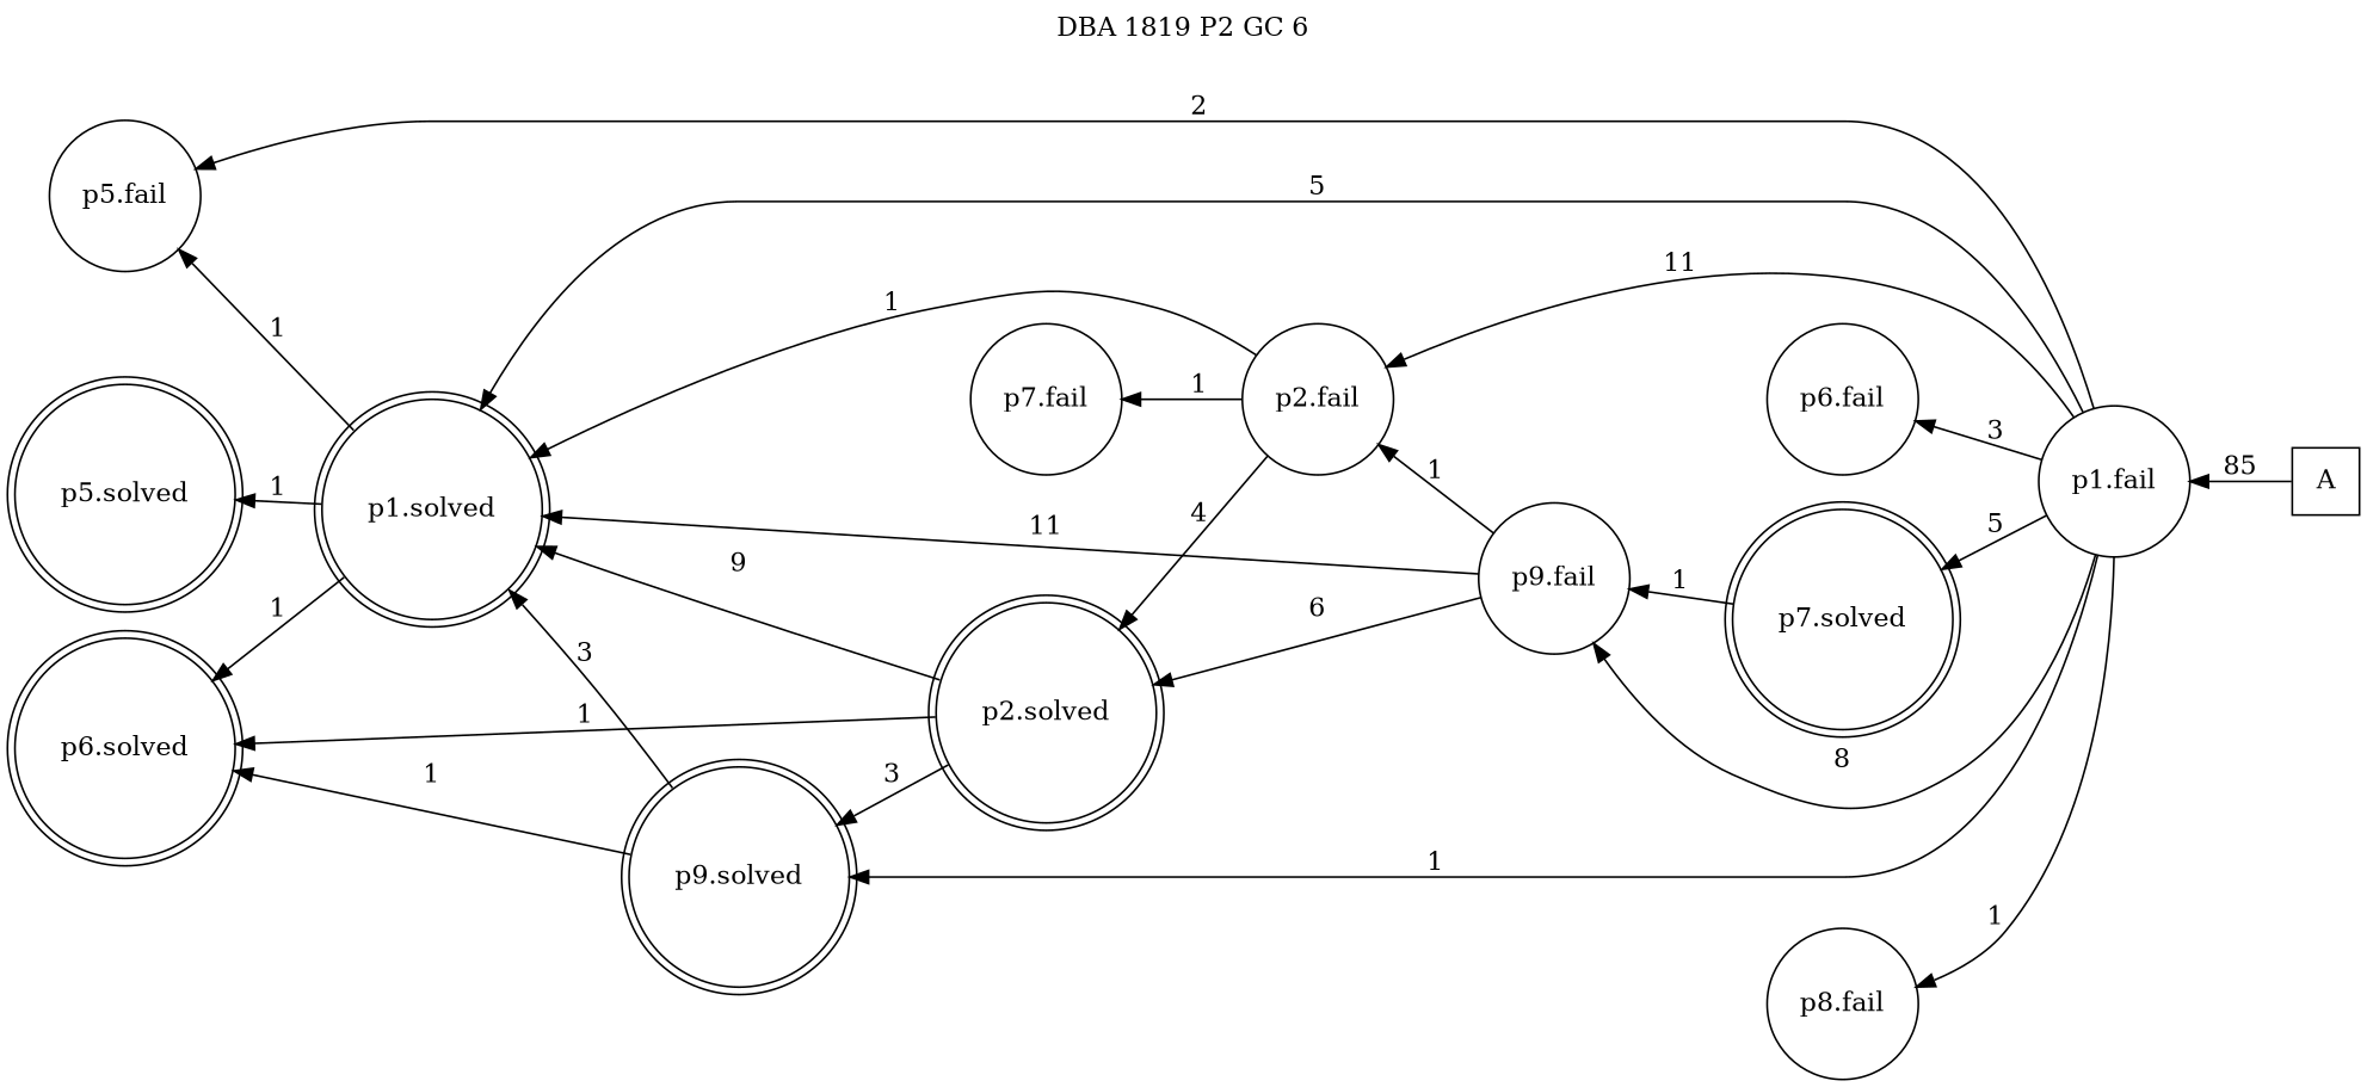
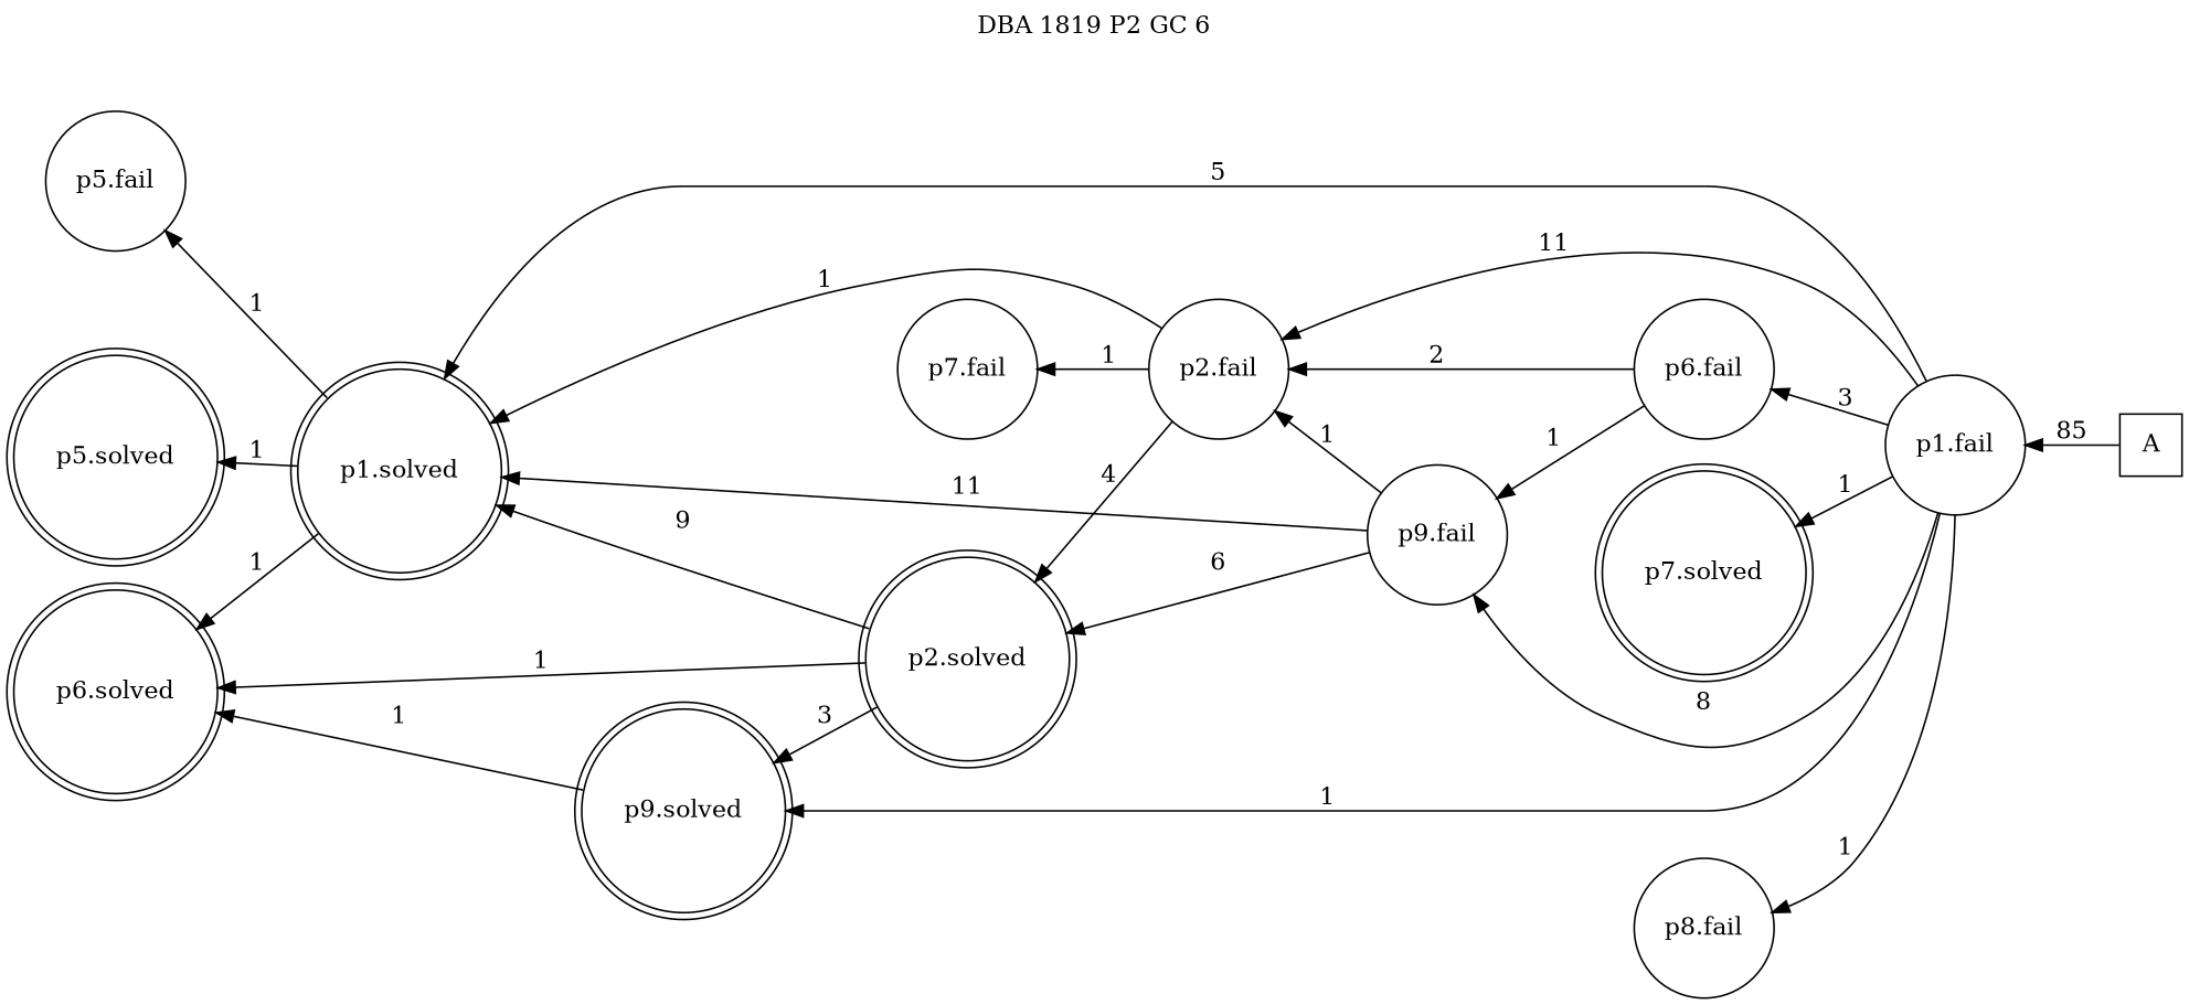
  digraph {
    label=" DBA 1819 P2 GC 6 "
    labelloc=tl
    rankdir=RL
    node [shape=circle]
    n1 [label=A shape=square]
    n2 [label="p1.fail"]
    n3 [label="p2.fail"]
    n4 [label="p9.fail"]
    n5 [label="p6.fail"]
    n6 [label="p5.fail"]
    n7 [label="p8.fail"]
    n8 [label="p1.solved" shape=doublecircle]
    n9 [label="p9.solved" shape=doublecircle]
    n10 [label="p7.solved" shape=doublecircle]
    n11 [label="p7.fail"]
    n12 [label="p2.solved" shape=doublecircle]
    n13 [label="p6.solved" shape=doublecircle]
    n14 [label="p5.solved" shape=doublecircle]
    n1 -> n2 [label=85]
    n2 -> n3 [label=11]
    n2 -> n4 [label=8]
    n2 -> n5 [label=3]
-   n2 -> n6 [label=2]
    n2 -> n7 [label=1]
    n2 -> n8 [label=5]
    n2 -> n9 [label=1]
-   n2 -> n10 [label=5]
+   n2 -> n10 [label=1]
    n3 -> n8 [label=1]
    n3 -> n11 [label=1]
    n3 -> n12 [label=4]
    n4 -> n3 [label=1]
    n4 -> n8 [label=11]
    n4 -> n12 [label=6]
-   n10 -> n4 [label=1]
+   n5 -> n3 [label=2]
+   n5 -> n4 [label=1]
    n8 -> n6 [label=1]
    n8 -> n13 [label=1]
    n8 -> n14 [label=1]
-   n9 -> n8 [label=3]
    n9 -> n13 [label=1]
    n12 -> n8 [label=9]
    n12 -> n9 [label=3]
    n12 -> n13 [label=1]
  }
